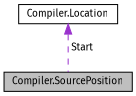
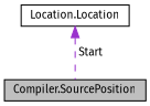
  digraph {
    fontname="Fira Sans"
    node [color=black fontname="Fira Sans" fontsize=10 shape=record style=filled]
    n1 [fillcolor=grey75 fontcolor=black height=0.2 label="Compiler.SourcePosition" width=0.4]
-   n2 [fillcolor=white height=0.2 label="Compiler.Location" width=0.4]
+   n2 [fillcolor=white height=0.2 label="Location.Location" width=0.4]
    n2 -> n1 [color=darkorchid3 dir=back fontname="Fira Sans" fontsize=10 label=" Start" labelfontname=Helvetica labelfontsize=10 style=dashed]
  }
